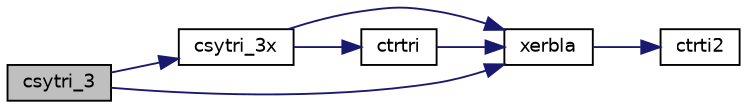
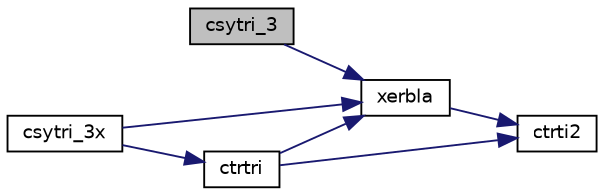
  digraph {
    rankdir=LR
    node [color=black fillcolor=white fontname=Helvetica fontsize=10 shape=record style=filled]
    edge [color=midnightblue fontname=Helvetica fontsize=10 labelfontname=Helvetica labelfontsize=10 style=solid]
    n1 [fillcolor=grey75 fontcolor=black height=0.2 label=csytri_3 width=0.4]
    n2 [height=0.2 label=csytri_3x width=0.4]
    n3 [height=0.2 label=xerbla width=0.4]
    n4 [height=0.2 label=ctrtri width=0.4]
    n5 [height=0.2 label=ctrti2 width=0.4]
-   n1 -> n2
    n1 -> n3
    n2 -> n3
    n2 -> n4
    n3 -> n5
    n4 -> n3
+   n4 -> n5
  }
